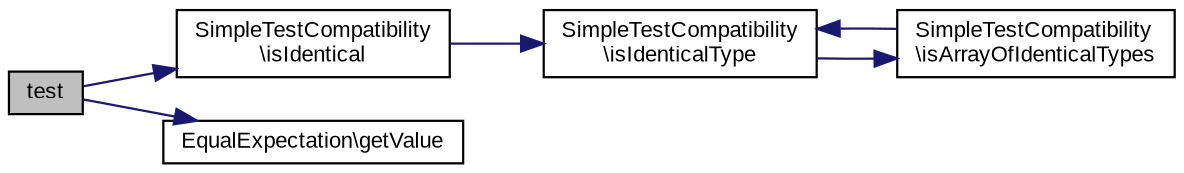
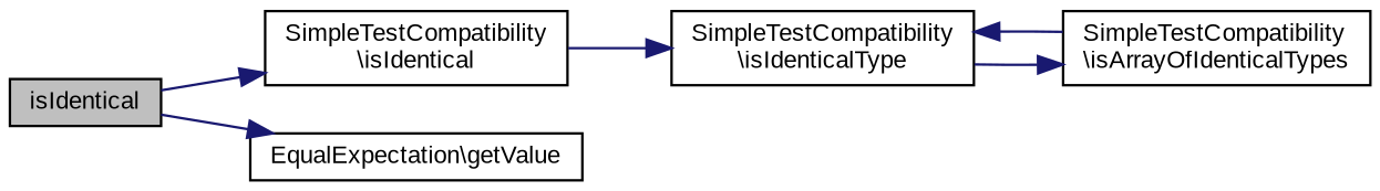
  digraph {
    rankdir=LR
    fontname="Liberation Sans"
    node [color=black fillcolor=white fontname="Liberation Sans" fontsize=10 shape=record style=filled]
    edge [color=midnightblue fontname="Liberation Sans" fontsize=10 labelfontname=Helvetica labelfontsize=10 style=solid]
-   n1 [fillcolor=grey75 fontcolor=black height=0.2 label=test width=0.4]
+   n1 [fillcolor=grey75 fontcolor=black height=0.2 label=isIdentical width=0.4]
    n2 [height=0.2 label="SimpleTestCompatibility\l\\isIdentical" width=0.4]
    n3 [height=0.2 label="EqualExpectation\\getValue" width=0.4]
    n4 [height=0.2 label="SimpleTestCompatibility\l\\isIdenticalType" width=0.4]
    n5 [height=0.2 label="SimpleTestCompatibility\l\\isArrayOfIdenticalTypes" width=0.4]
    n1 -> n2
    n1 -> n3
    n2 -> n4
    n4 -> n5
    n5 -> n4
  }
